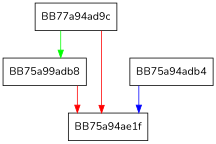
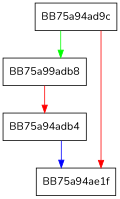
  digraph {
    fontname=Nunito
    splines=ortho
    node [fontname=Nunito shape=box]
    edge [color=red fontname=Nunito]
    n1 [label=BB75a99adb8]
-   BB75a94ad9c [label=BB77a94ad9c]
+   BB75a94ad9c
    BB75a94ae1f
    BB75a94adb4
-   n1 -> BB75a94ae1f
+   n1 -> BB75a94adb4
    BB75a94ad9c -> n1 [color=green]
    BB75a94ad9c -> BB75a94ae1f
    BB75a94adb4 -> BB75a94ae1f [color=blue]
  }
